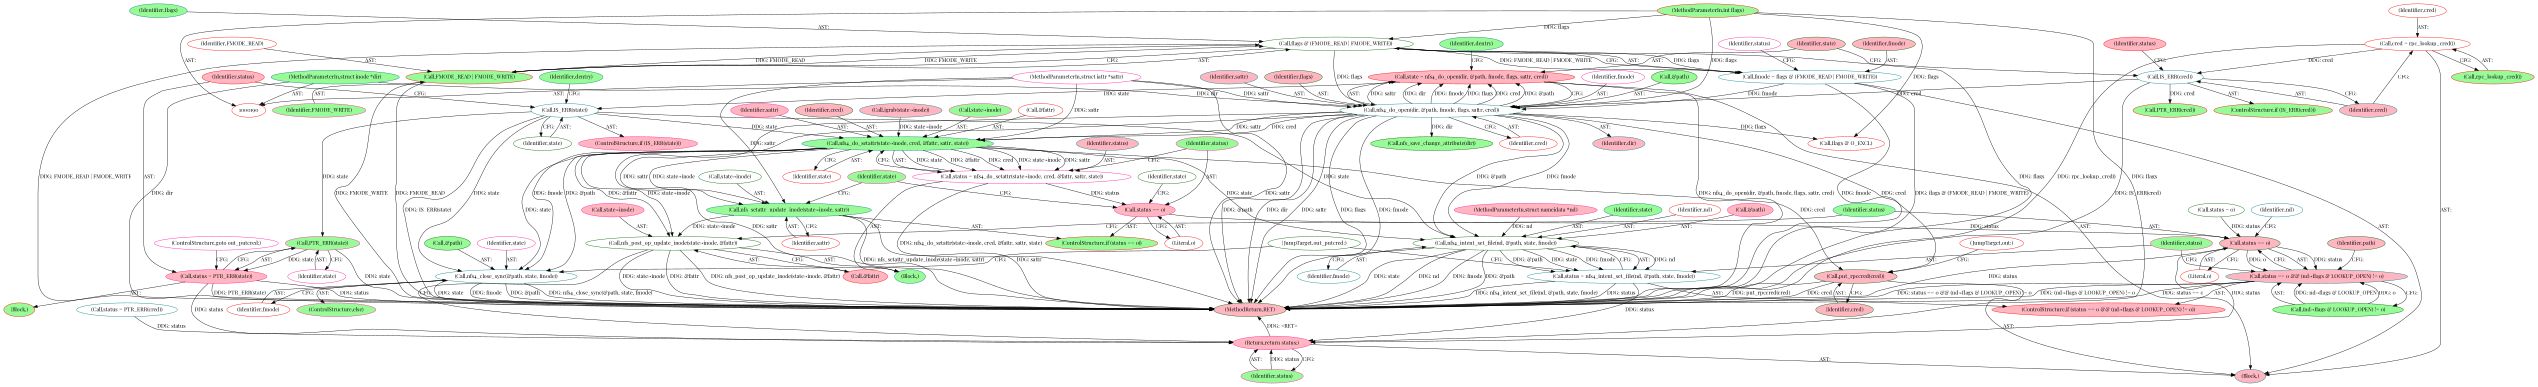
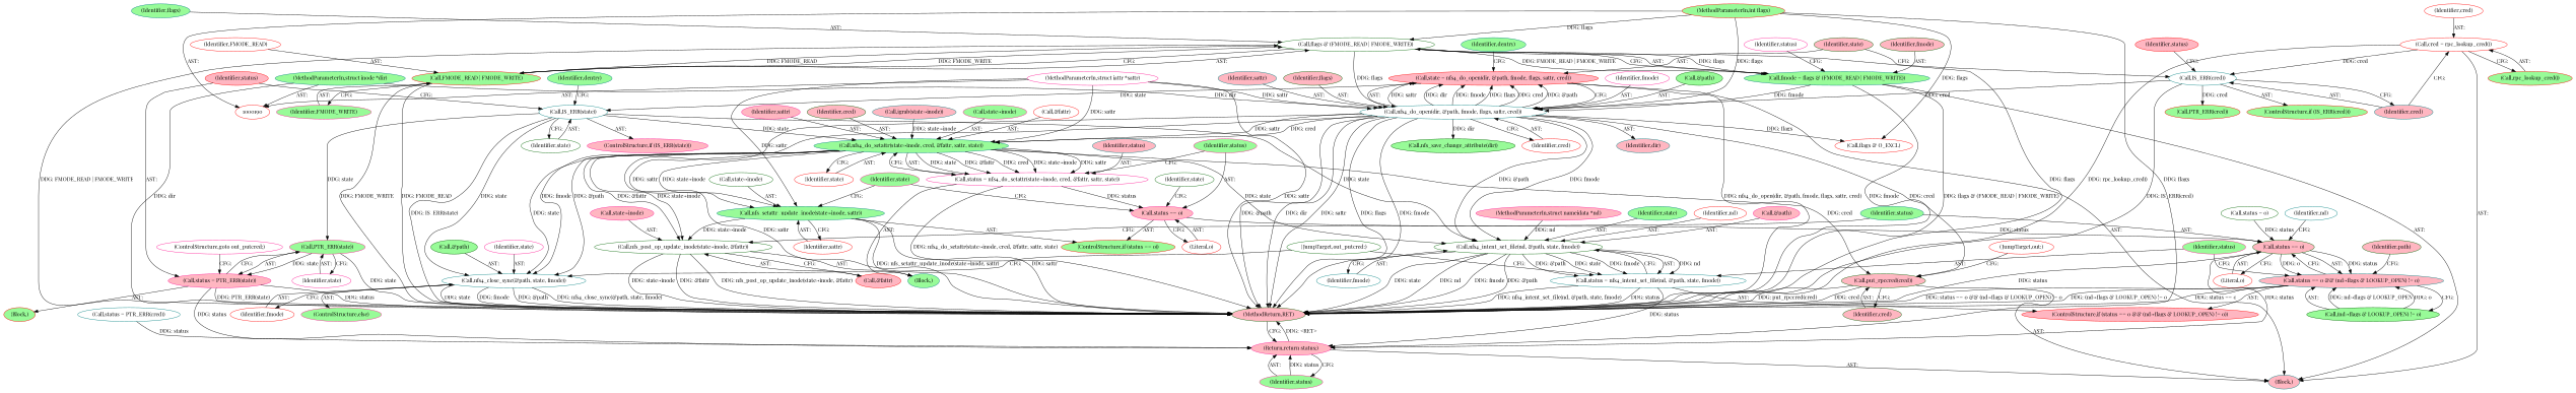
  digraph {
    fontname="Playfair Display"
    node [color=red fillcolor=white fontname="Playfair Display" style=filled]
    edge [fontname="Playfair Display"]
    n1 [fillcolor=lightpink label="(Call,state = nfs4_do_open(dir, &path, fmode, flags, sattr, cred))"]
    n2 [color=teal label="(Call,nfs4_do_open(dir, &path, fmode, flags, sattr, cred))"]
    n3 [color=teal label="(Call,IS_ERR(state))"]
    n4 [color=teal fillcolor=lightpink label="(Block,)"]
    n5 [color=darkgreen fillcolor=lightpink label="(MethodReturn,RET)"]
    n6 [color=teal fillcolor=palegreen label="(Call,nfs4_do_setattr(state->inode, cred, &fattr, sattr, state))"]
    n7 [color=darkgreen label="(Call,nfs4_intent_set_file(nd, &path, state, fmode))"]
    n8 [color=teal label="(Call,nfs4_close_sync(&path, state, fmode))"]
    n9 [color=darkgreen fillcolor=lightpink label="(Call,put_rpccred(cred))"]
    n10 [color=darkgreen fillcolor=palegreen label="(Call,nfs_save_change_attribute(dir))"]
    n11 [label="(Call,flags & O_EXCL)"]
    n12 [label="(Identifier,cred)"]
    n13 [color=teal fillcolor=lightpink label="(Identifier,dir)"]
    n14 [color=deeppink fillcolor=palegreen label="(Call,PTR_ERR(state))"]
    n15 [color=darkgreen label="(Identifier,state)"]
    n16 [color=deeppink fillcolor=lightpink label="(ControlStructure,if (IS_ERR(state)))"]
    n17 [color=deeppink fillcolor=lightpink label="(Return,return status;)"]
    n18 [color=teal fillcolor=palegreen label="(Call,nfs_setattr_update_inode(state->inode, sattr))"]
    n19 [color=deeppink label="(Call,status = nfs4_do_setattr(state->inode, cred, &fattr, sattr, state))"]
    n20 [color=darkgreen label="(Call,nfs_post_op_update_inode(state->inode, &fattr))"]
    n21 [label="(Identifier,state)"]
    n22 [color=teal label="(Call,status = nfs4_intent_set_file(nd, &path, state, fmode))"]
    n23 [color=teal label="(Identifier,fmode)"]
    n24 [label="(Identifier,fmode)"]
    n25 [color=deeppink fillcolor=palegreen label="(ControlStructure,else)"]
    n26 [color=darkgreen fillcolor=lightpink label="(Identifier,cred)"]
    n27 [color=teal fillcolor=palegreen label="(MethodParameterIn,struct inode *dir)"]
    n28 [label=1000190]
-   n29 [color=teal label="(Call,fmode = flags & (FMODE_READ | FMODE_WRITE))"]
+   n29 [color=teal fillcolor=palegreen label="(Call,fmode = flags & (FMODE_READ | FMODE_WRITE))"]
    n30 [color=darkgreen label="(Call,flags & (FMODE_READ | FMODE_WRITE))"]
    n31 [fillcolor=palegreen label="(Call,FMODE_READ | FMODE_WRITE)"]
    n32 [color=deeppink fillcolor=palegreen label="(Identifier,FMODE_WRITE)"]
    n33 [fillcolor=palegreen label="(MethodParameterIn,int flags)"]
    n34 [color=deeppink label="(MethodParameterIn,struct iattr *sattr)"]
    n35 [fillcolor=palegreen label="(ControlStructure,if (status == 0))"]
    n36 [label="(Identifier,sattr)"]
    n37 [color=teal label="(Call,IS_ERR(cred))"]
    n38 [fillcolor=palegreen label="(Call,PTR_ERR(cred))"]
    n39 [fillcolor=palegreen label="(ControlStructure,if (IS_ERR(cred)))"]
    n40 [color=teal fillcolor=lightpink label="(Identifier,cred)"]
    n41 [label="(Call,cred = rpc_lookup_cred())"]
    n42 [fillcolor=palegreen label="(Call,rpc_lookup_cred())"]
    n43 [color=deeppink fillcolor=lightpink label="(Call,status = PTR_ERR(state))"]
    n44 [color=deeppink label="(Identifier,state)"]
    n45 [fillcolor=palegreen label="(Block,)"]
    n46 [color=deeppink fillcolor=palegreen label="(Identifier,status)"]
    n47 [color=deeppink fillcolor=lightpink label="(Call,status == 0)"]
    n48 [color=teal fillcolor=palegreen label="(Block,)"]
    n49 [fillcolor=lightpink label="(Call,&fattr)"]
    n50 [color=darkgreen fillcolor=lightpink label="(Call,status == 0)"]
    n51 [label="(Literal,0)"]
    n52 [color=teal fillcolor=lightpink label="(Call,status == 0 && (nd->flags & LOOKUP_OPEN) != 0)"]
    n53 [label="(Literal,0)"]
    n54 [fillcolor=lightpink label="(ControlStructure,if (status == 0 && (nd->flags & LOOKUP_OPEN) != 0))"]
    n55 [color=darkgreen fillcolor=palegreen label="(Call,(nd->flags & LOOKUP_OPEN) != 0)"]
    n56 [color=teal fillcolor=lightpink label="(Identifier,status)"]
    n57 [label="(Call,&fattr)"]
    n58 [fillcolor=lightpink label="(Identifier,status)"]
    n59 [color=deeppink fillcolor=lightpink label="(Identifier,sattr)"]
    n60 [color=deeppink fillcolor=lightpink label="(MethodParameterIn,struct nameidata *nd)"]
    n61 [label="(Identifier,FMODE_READ)"]
    n62 [color=darkgreen fillcolor=palegreen label="(Call,&path)"]
    n63 [color=teal fillcolor=palegreen label="(Identifier,state)"]
    n64 [label="(Identifier,nd)"]
    n65 [color=darkgreen label="(Identifier,state)"]
    n66 [label="(JumpTarget,out:)"]
    n67 [color=deeppink label="(ControlStructure,goto out_putcred;)"]
    n68 [color=deeppink fillcolor=palegreen label="(Identifier,state)"]
    n69 [fillcolor=lightpink label="(Identifier,status)"]
    n70 [color=teal fillcolor=palegreen label="(Identifier,dentry)"]
    n71 [color=darkgreen fillcolor=lightpink label="(Identifier,cred)"]
    n72 [color=darkgreen fillcolor=lightpink label="(Identifier,path)"]
    n73 [color=teal fillcolor=palegreen label="(Identifier,dentry)"]
    n74 [color=deeppink fillcolor=lightpink label="(Call,state->inode)"]
    n75 [color=darkgreen label="(Call,state->inode)"]
    n76 [color=darkgreen fillcolor=lightpink label="(Identifier,fmode)"]
    n77 [color=deeppink label="(Identifier,state)"]
    n78 [color=deeppink label="(Identifier,fmode)"]
    n79 [color=teal label="(Call,status = PTR_ERR(cred))"]
    n80 [color=darkgreen fillcolor=lightpink label="(Identifier,state)"]
    n81 [color=teal fillcolor=palegreen label="(Identifier,status)"]
    n82 [color=darkgreen label="(Call,status = 0)"]
    n83 [color=deeppink label="(Identifier,status)"]
    n84 [color=deeppink fillcolor=palegreen label="(Identifier,status)"]
    n85 [color=darkgreen fillcolor=palegreen label="(Call,&path)"]
    n86 [color=darkgreen label="(JumpTarget,out_putcred:)"]
    n87 [color=teal fillcolor=lightpink label="(Call,igrab(state->inode))"]
    n88 [color=teal fillcolor=palegreen label="(Identifier,flags)"]
    n89 [color=teal label="(Identifier,nd)"]
    n90 [color=deeppink fillcolor=palegreen label="(Call,state->inode)"]
    n91 [color=deeppink fillcolor=palegreen label="(Identifier,status)"]
    n92 [color=teal fillcolor=lightpink label="(Identifier,sattr)"]
    n93 [color=deeppink fillcolor=lightpink label="(Call,&path)"]
    n94 [label="(Identifier,cred)"]
    n95 [color=darkgreen fillcolor=lightpink label="(Identifier,flags)"]
    n1 -> n2 [label="CFG: "]
    n1 -> n3 [label="DDG: state"]
    n1 -> n4 [label="AST: "]
    n1 -> n5 [label="DDG: nfs4_do_open(dir, &path, fmode, flags, sattr, cred)"]
    n2 -> n1 [label="AST: "]
    n2 -> n1 [label="DDG: sattr"]
    n2 -> n1 [label="DDG: dir"]
    n2 -> n1 [label="DDG: fmode"]
    n2 -> n1 [label="DDG: flags"]
    n2 -> n1 [label="DDG: cred"]
    n2 -> n1 [label="DDG: &path"]
    n2 -> n5 [label="DDG: &path"]
    n2 -> n5 [label="DDG: dir"]
    n2 -> n5 [label="DDG: sattr"]
    n2 -> n5 [label="DDG: flags"]
    n2 -> n5 [label="DDG: fmode"]
    n2 -> n6 [label="DDG: cred"]
    n2 -> n6 [label="DDG: sattr"]
    n2 -> n7 [label="DDG: &path"]
    n2 -> n7 [label="DDG: fmode"]
    n2 -> n8 [label="DDG: &path"]
    n2 -> n8 [label="DDG: fmode"]
    n2 -> n9 [label="DDG: cred"]
    n2 -> n10 [label="DDG: dir"]
    n2 -> n11 [label="DDG: flags"]
    n2 -> n12 [label="CFG: "]
    n2 -> n13 [label="AST: "]
    n3 -> n5 [label="DDG: IS_ERR(state)"]
    n3 -> n6 [label="DDG: state"]
    n3 -> n7 [label="DDG: state"]
    n3 -> n8 [label="DDG: state"]
    n3 -> n14 [label="DDG: state"]
    n3 -> n15 [label="CFG: "]
    n3 -> n16 [label="AST: "]
-   n20 -> n17 [label="CFG: "]
+   n5 -> n17 [label="CFG: "]
    n6 -> n5 [label="DDG: sattr"]
    n6 -> n7 [label="DDG: state"]
    n6 -> n8 [label="DDG: state"]
    n6 -> n9 [label="DDG: cred"]
    n6 -> n18 [label="DDG: state->inode"]
    n6 -> n18 [label="DDG: sattr"]
    n6 -> n19 [label="AST: "]
    n6 -> n19 [label="DDG: state"]
    n6 -> n19 [label="DDG: &fattr"]
    n6 -> n19 [label="DDG: cred"]
    n6 -> n19 [label="DDG: state->inode"]
    n6 -> n19 [label="DDG: sattr"]
    n6 -> n20 [label="DDG: state->inode"]
    n6 -> n20 [label="DDG: &fattr"]
    n6 -> n21 [label="CFG: "]
    n7 -> n5 [label="DDG: nd"]
    n7 -> n5 [label="DDG: fmode"]
    n7 -> n5 [label="DDG: &path"]
    n7 -> n5 [label="DDG: state"]
    n7 -> n22 [label="AST: "]
    n7 -> n22 [label="DDG: nd"]
    n7 -> n22 [label="DDG: &path"]
    n7 -> n22 [label="DDG: state"]
    n7 -> n22 [label="DDG: fmode"]
    n7 -> n23 [label="CFG: "]
    n8 -> n5 [label="DDG: state"]
    n8 -> n5 [label="DDG: fmode"]
    n8 -> n5 [label="DDG: &path"]
    n8 -> n5 [label="DDG: nfs4_close_sync(&path, state, fmode)"]
    n8 -> n24 [label="CFG: "]
    n8 -> n25 [label="AST: "]
    n9 -> n4 [label="AST: "]
    n9 -> n5 [label="DDG: cred"]
    n9 -> n5 [label="DDG: put_rpccred(cred)"]
    n9 -> n26 [label="CFG: "]
    n12 -> n2 [label="AST: "]
    n14 -> n5 [label="DDG: state"]
    n14 -> n43 [label="AST: "]
    n14 -> n43 [label="DDG: state"]
    n14 -> n44 [label="CFG: "]
    n15 -> n3 [label="AST: "]
    n17 -> n4 [label="AST: "]
    n17 -> n5 [label="DDG: <RET>"]
    n17 -> n46 [label="CFG: "]
    n18 -> n5 [label="DDG: sattr"]
    n18 -> n5 [label="DDG: nfs_setattr_update_inode(state->inode, sattr)"]
    n18 -> n20 [label="DDG: state->inode"]
    n18 -> n35 [label="AST: "]
    n18 -> n36 [label="CFG: "]
    n19 -> n5 [label="DDG: nfs4_do_setattr(state->inode, cred, &fattr, sattr, state)"]
    n19 -> n6 [label="CFG: "]
    n19 -> n47 [label="DDG: status"]
    n19 -> n48 [label="AST: "]
    n20 -> n5 [label="DDG: &fattr"]
    n20 -> n5 [label="DDG: nfs_post_op_update_inode(state->inode, &fattr)"]
    n20 -> n5 [label="DDG: state->inode"]
    n20 -> n48 [label="AST: "]
    n20 -> n49 [label="CFG: "]
    n21 -> n6 [label="AST: "]
    n22 -> n5 [label="DDG: status"]
    n22 -> n5 [label="DDG: nfs4_intent_set_file(nd, &path, state, fmode)"]
    n22 -> n7 [label="CFG: "]
    n22 -> n17 [label="DDG: status"]
    n22 -> n54 [label="AST: "]
    n23 -> n7 [label="AST: "]
    n24 -> n8 [label="AST: "]
    n26 -> n9 [label="AST: "]
    n27 -> n2 [label="DDG: dir"]
    n27 -> n5 [label="DDG: dir"]
    n27 -> n28 [label="AST: "]
    n29 -> n2 [label="DDG: fmode"]
    n29 -> n4 [label="AST: "]
    n29 -> n5 [label="DDG: fmode"]
    n29 -> n5 [label="DDG: flags & (FMODE_READ | FMODE_WRITE)"]
    n29 -> n30 [label="CFG: "]
    n30 -> n2 [label="DDG: flags"]
    n30 -> n5 [label="DDG: flags"]
    n30 -> n5 [label="DDG: FMODE_READ | FMODE_WRITE"]
    n30 -> n29 [label="AST: "]
    n30 -> n29 [label="DDG: flags"]
    n30 -> n29 [label="DDG: FMODE_READ | FMODE_WRITE"]
    n30 -> n31 [label="CFG: "]
    n31 -> n5 [label="DDG: FMODE_WRITE"]
    n31 -> n5 [label="DDG: FMODE_READ"]
    n31 -> n30 [label="AST: "]
    n31 -> n30 [label="DDG: FMODE_READ"]
    n31 -> n30 [label="DDG: FMODE_WRITE"]
+   n31 -> n32 [label="CFG: "]
    n32 -> n31 [label="AST: "]
    n33 -> n2 [label="DDG: flags"]
    n33 -> n11 [label="DDG: flags"]
    n33 -> n17 [label="DDG: flags"]
    n33 -> n28 [label="AST: "]
    n33 -> n30 [label="DDG: flags"]
    n34 -> n2 [label="DDG: sattr"]
    n34 -> n5 [label="DDG: sattr"]
    n34 -> n6 [label="DDG: sattr"]
    n34 -> n18 [label="DDG: sattr"]
    n34 -> n28 [label="AST: "]
    n36 -> n18 [label="AST: "]
    n37 -> n2 [label="DDG: cred"]
    n37 -> n5 [label="DDG: IS_ERR(cred)"]
    n37 -> n38 [label="DDG: cred"]
    n37 -> n39 [label="AST: "]
    n37 -> n40 [label="CFG: "]
    n40 -> n37 [label="AST: "]
    n40 -> n41 [label="CFG: "]
    n41 -> n4 [label="AST: "]
    n41 -> n5 [label="DDG: rpc_lookup_cred()"]
    n41 -> n37 [label="DDG: cred"]
    n41 -> n42 [label="CFG: "]
    n42 -> n41 [label="AST: "]
    n43 -> n5 [label="DDG: status"]
    n43 -> n5 [label="DDG: PTR_ERR(state)"]
    n43 -> n14 [label="CFG: "]
    n43 -> n17 [label="DDG: status"]
    n43 -> n45 [label="AST: "]
    n44 -> n14 [label="AST: "]
    n46 -> n17 [label="AST: "]
    n46 -> n17 [label="DDG: status"]
    n47 -> n35 [label="AST: "]
    n47 -> n50 [label="DDG: status"]
    n47 -> n51 [label="CFG: "]
    n49 -> n20 [label="AST: "]
    n50 -> n5 [label="DDG: status"]
    n50 -> n17 [label="DDG: status"]
    n50 -> n52 [label="AST: "]
    n50 -> n52 [label="DDG: status"]
    n50 -> n52 [label="DDG: 0"]
    n50 -> n53 [label="CFG: "]
    n51 -> n47 [label="AST: "]
    n52 -> n5 [label="DDG: status == 0"]
    n52 -> n5 [label="DDG: status == 0 && (nd->flags & LOOKUP_OPEN) != 0"]
    n52 -> n5 [label="DDG: (nd->flags & LOOKUP_OPEN) != 0"]
    n52 -> n50 [label="CFG: "]
    n52 -> n54 [label="AST: "]
    n52 -> n55 [label="CFG: "]
    n53 -> n50 [label="AST: "]
    n55 -> n52 [label="AST: "]
    n55 -> n52 [label="DDG: nd->flags & LOOKUP_OPEN"]
    n55 -> n52 [label="DDG: 0"]
    n56 -> n19 [label="AST: "]
    n57 -> n6 [label="AST: "]
    n58 -> n37 [label="CFG: "]
    n59 -> n6 [label="AST: "]
    n60 -> n7 [label="DDG: nd"]
    n61 -> n31 [label="AST: "]
    n62 -> n8 [label="AST: "]
    n63 -> n7 [label="AST: "]
    n64 -> n7 [label="AST: "]
    n65 -> n47 [label="CFG: "]
    n66 -> n9 [label="CFG: "]
    n67 -> n43 [label="CFG: "]
    n68 -> n18 [label="CFG: "]
    n68 -> n47 [label="CFG: "]
    n69 -> n3 [label="CFG: "]
    n69 -> n43 [label="AST: "]
    n70 -> n1 [label="CFG: "]
    n71 -> n6 [label="AST: "]
    n72 -> n52 [label="CFG: "]
    n73 -> n3 [label="CFG: "]
    n74 -> n20 [label="AST: "]
    n75 -> n18 [label="AST: "]
    n76 -> n29 [label="AST: "]
    n77 -> n8 [label="AST: "]
    n78 -> n2 [label="AST: "]
    n79 -> n17 [label="DDG: status"]
    n80 -> n1 [label="AST: "]
    n80 -> n37 [label="CFG: "]
    n81 -> n20 [label="CFG: "]
    n81 -> n50 [label="AST: "]
    n82 -> n50 [label="DDG: status"]
    n83 -> n29 [label="CFG: "]
    n84 -> n19 [label="CFG: "]
    n84 -> n47 [label="AST: "]
    n85 -> n2 [label="AST: "]
    n86 -> n8 [label="CFG: "]
    n86 -> n22 [label="CFG: "]
    n87 -> n6 [label="DDG: state->inode"]
    n88 -> n30 [label="AST: "]
    n89 -> n50 [label="CFG: "]
    n90 -> n6 [label="AST: "]
    n91 -> n22 [label="AST: "]
    n91 -> n52 [label="CFG: "]
    n92 -> n2 [label="AST: "]
    n93 -> n7 [label="AST: "]
    n94 -> n41 [label="AST: "]
    n95 -> n2 [label="AST: "]
  }
